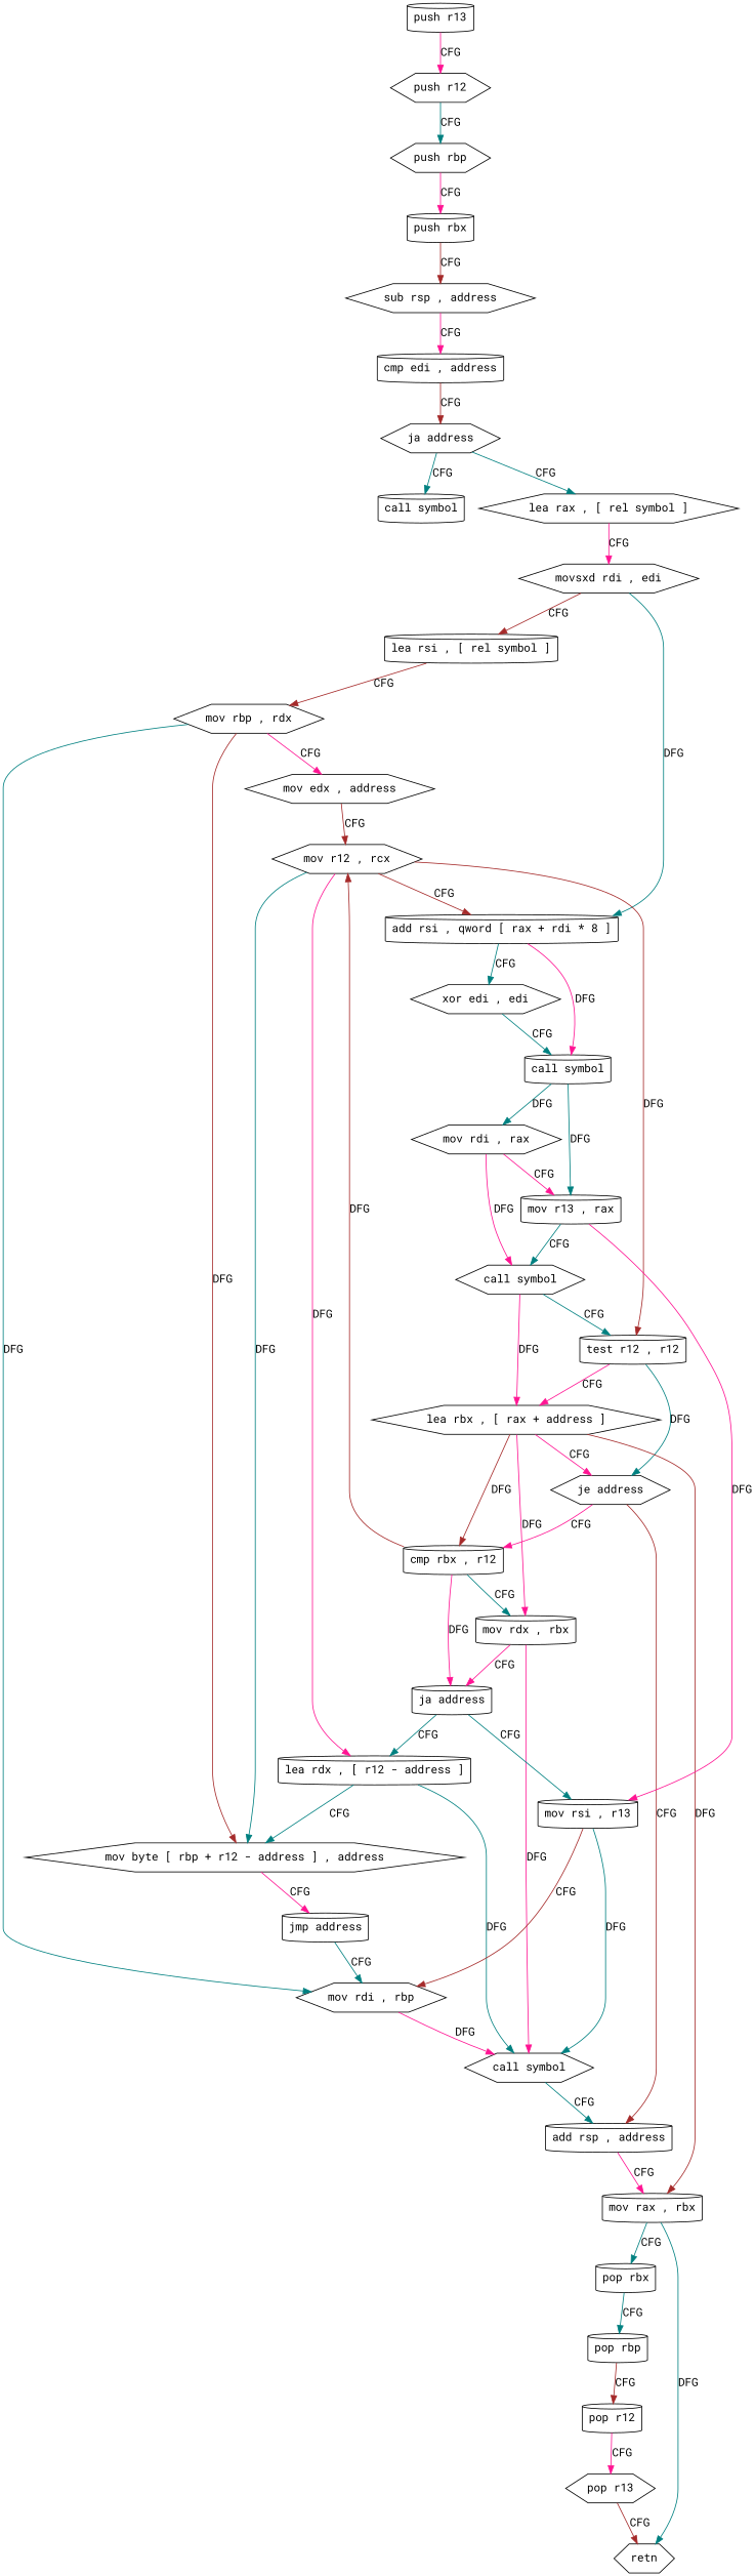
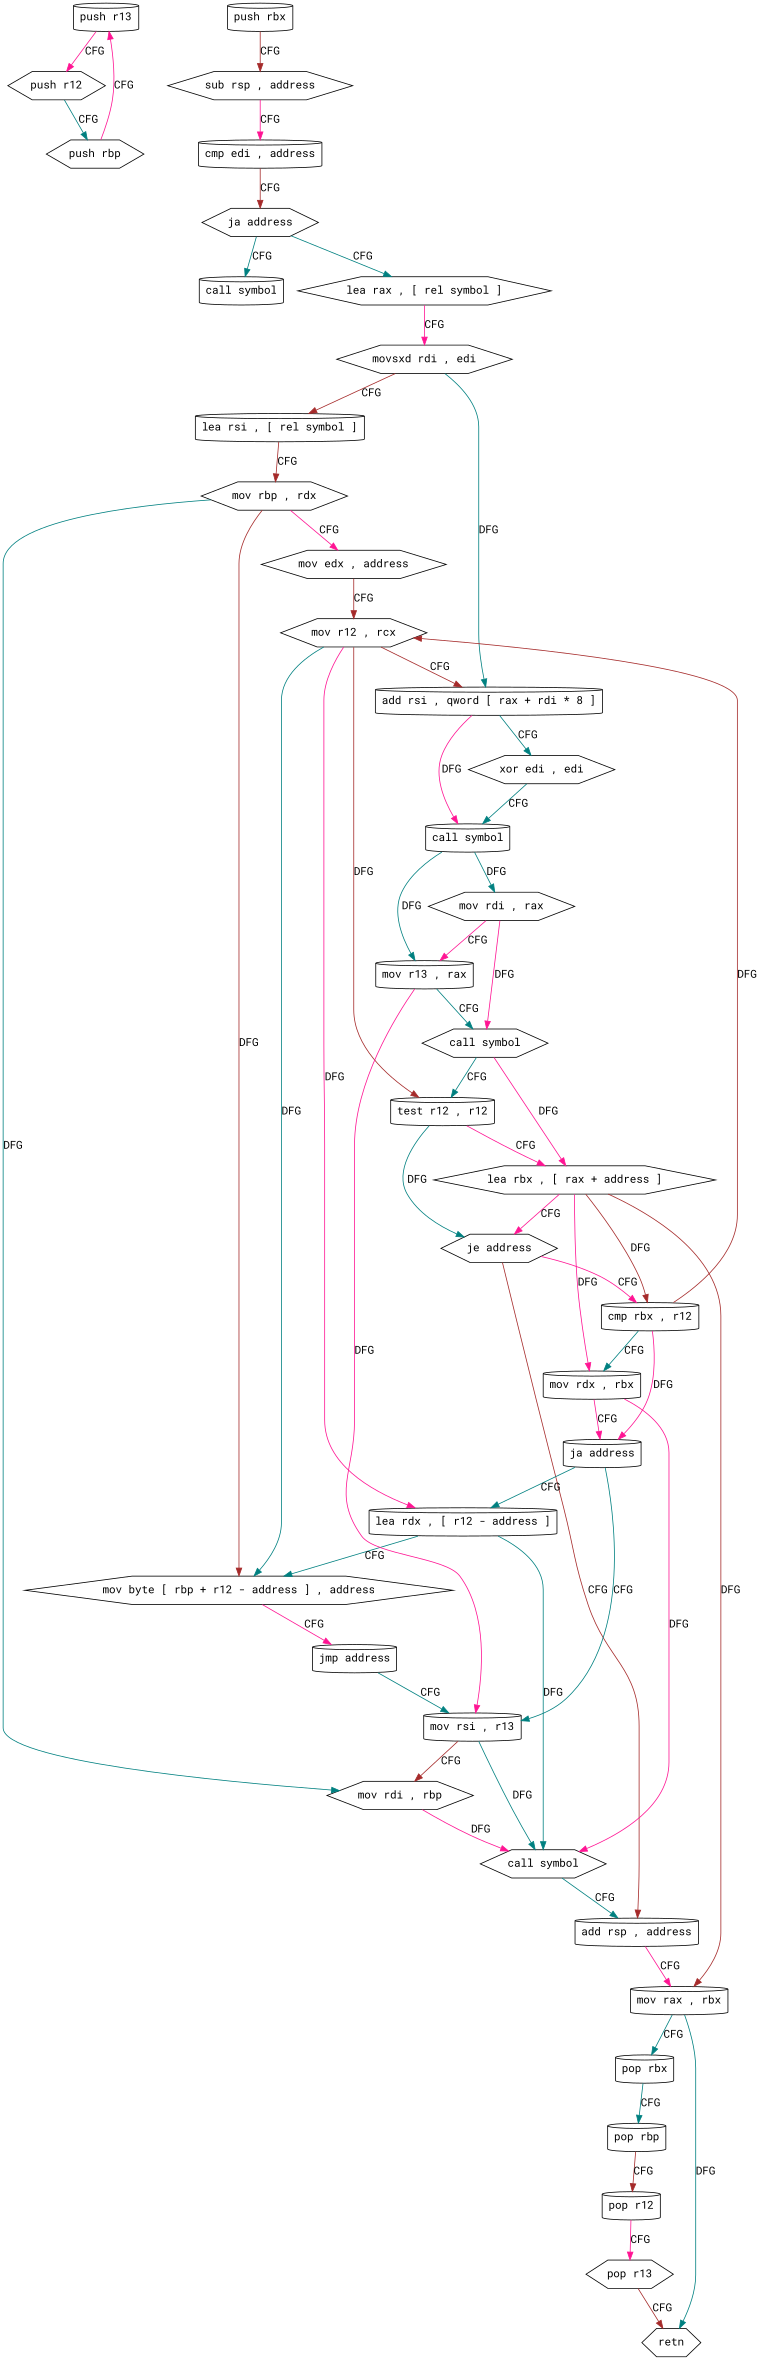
  digraph {
    fontname="Roboto Mono"
    node [fontname="Roboto Mono" shape=cylinder]
    edge [color=teal fontname="Roboto Mono"]
    n1 [label="push r13"]
    n2 [label="push r12" shape=hexagon]
    n3 [label="push rbp" shape=hexagon]
    n4 [label="push rbx"]
    n5 [label="sub rsp , address" shape=hexagon]
    n6 [label="cmp edi , address"]
    n7 [label="ja address" shape=hexagon]
    n8 [label="call symbol"]
    n9 [label="lea rax , [ rel symbol ]" shape=hexagon]
    n10 [label="movsxd rdi , edi" shape=hexagon]
    n11 [label="lea rsi , [ rel symbol ]"]
    n12 [label="add rsi , qword [ rax + rdi * 8 ]"]
    n13 [label="mov rbp , rdx" shape=hexagon]
    n14 [label="xor edi , edi" shape=hexagon]
    n15 [label="call symbol"]
    n16 [label="mov edx , address" shape=hexagon]
    n17 [label="mov byte [ rbp + r12 - address ] , address" shape=hexagon]
    n18 [label="mov rdi , rbp" shape=hexagon]
    n19 [label="mov r12 , rcx" shape=hexagon]
    n20 [label="jmp address"]
    n21 [label="call symbol" shape=hexagon]
    n22 [label="test r12 , r12"]
    n23 [label="lea rdx , [ r12 - address ]"]
    n24 [label="lea rbx , [ rax + address ]" shape=hexagon]
    n25 [label="je address" shape=hexagon]
    n26 [label="cmp rbx , r12"]
    n27 [label="mov rdx , rbx"]
    n28 [label="ja address"]
    n29 [label="mov rdi , rax" shape=hexagon]
    n30 [label="mov r13 , rax"]
    n31 [label="call symbol" shape=hexagon]
    n32 [label="mov rsi , r13"]
    n33 [label="mov rax , rbx"]
    n34 [label="add rsp , address"]
    n35 [label="pop rbx"]
    n36 [label=retn shape=hexagon]
    n37 [label="pop rbp"]
    n38 [label="pop r12"]
    n39 [label="pop r13" shape=hexagon]
    n1 -> n2 [color=deeppink label=CFG]
    n2 -> n3 [label=CFG]
-   n3 -> n4 [color=deeppink label=CFG]
+   n3 -> n1 [color=deeppink label=CFG]
    n4 -> n5 [color=brown label=CFG]
    n5 -> n6 [color=deeppink label=CFG]
    n6 -> n7 [color=brown label=CFG]
    n7 -> n8 [label=CFG]
    n7 -> n9 [label=CFG]
    n9 -> n10 [color=deeppink label=CFG]
    n10 -> n11 [color=brown label=CFG]
    n10 -> n12 [label=DFG]
    n11 -> n13 [color=brown label=CFG]
    n12 -> n14 [label=CFG]
    n12 -> n15 [color=deeppink label=DFG]
    n13 -> n16 [color=deeppink label=CFG]
    n13 -> n17 [color=brown label=DFG]
    n13 -> n18 [label=DFG]
    n14 -> n15 [label=CFG]
    n15 -> n29 [label=DFG]
    n15 -> n30 [label=DFG]
    n16 -> n19 [color=brown label=CFG]
    n17 -> n20 [color=deeppink label=CFG]
    n18 -> n21 [color=deeppink label=DFG]
    n19 -> n12 [color=brown label=CFG]
    n19 -> n17 [label=DFG]
    n19 -> n22 [color=brown label=DFG]
    n19 -> n23 [color=deeppink label=DFG]
-   n20 -> n18 [label=CFG]
+   n20 -> n32 [label=CFG]
    n21 -> n34 [label=CFG]
    n22 -> n24 [color=deeppink label=CFG]
    n22 -> n25 [label=DFG]
    n23 -> n17 [label=CFG]
    n23 -> n21 [label=DFG]
    n24 -> n25 [color=deeppink label=CFG]
    n24 -> n26 [color=brown label=DFG]
    n24 -> n27 [color=deeppink label=DFG]
    n24 -> n33 [color=brown label=DFG]
    n25 -> n26 [color=deeppink label=CFG]
    n25 -> n34 [color=brown label=CFG]
    n26 -> n19 [color=brown label=DFG]
    n26 -> n27 [label=CFG]
    n26 -> n28 [color=deeppink label=DFG]
    n27 -> n21 [color=deeppink label=DFG]
    n27 -> n28 [color=deeppink label=CFG]
    n28 -> n23 [label=CFG]
    n28 -> n32 [label=CFG]
    n29 -> n30 [color=deeppink label=CFG]
    n29 -> n31 [color=deeppink label=DFG]
    n30 -> n31 [label=CFG]
    n30 -> n32 [color=deeppink label=DFG]
    n31 -> n22 [label=CFG]
    n31 -> n24 [color=deeppink label=DFG]
    n32 -> n18 [color=brown label=CFG]
    n32 -> n21 [label=DFG]
    n33 -> n35 [label=CFG]
    n33 -> n36 [label=DFG]
    n34 -> n33 [color=deeppink label=CFG]
    n35 -> n37 [label=CFG]
    n37 -> n38 [color=brown label=CFG]
    n38 -> n39 [color=deeppink label=CFG]
    n39 -> n36 [color=brown label=CFG]
  }
